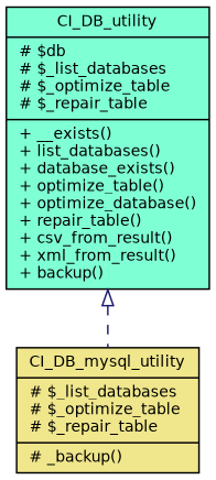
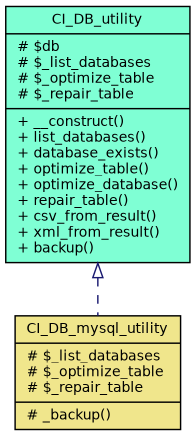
  digraph {
    node [color=black fontname=Helvetica fontsize=10 shape=record style=filled]
    n1 [fillcolor=khaki fontcolor=black height=0.2 label="{CI_DB_mysql_utility\n|# $_list_databases\l# $_optimize_table\l# $_repair_table\l|# _backup()\l}" width=0.4]
-   n2 [fillcolor=aquamarine height=0.2 label="{CI_DB_utility\n|# $db\l# $_list_databases\l# $_optimize_table\l# $_repair_table\l|+ __exists()\l+ list_databases()\l+ database_exists()\l+ optimize_table()\l+ optimize_database()\l+ repair_table()\l+ csv_from_result()\l+ xml_from_result()\l+ backup()\l}" width=0.4]
+   n2 [fillcolor=aquamarine height=0.2 label="{CI_DB_utility\n|# $db\l# $_list_databases\l# $_optimize_table\l# $_repair_table\l|+ __construct()\l+ list_databases()\l+ database_exists()\l+ optimize_table()\l+ optimize_database()\l+ repair_table()\l+ csv_from_result()\l+ xml_from_result()\l+ backup()\l}" width=0.4]
    n2 -> n1 [arrowtail=onormal color=midnightblue dir=back fontname=Helvetica fontsize=10 labelfontname=Helvetica labelfontsize=10 style=dashed]
  }
